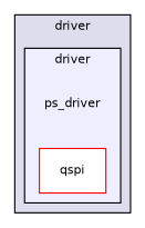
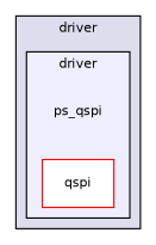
  digraph {
    compound=true
    rankdir=LR
    node [fontname=Helvetica fontsize=10]
-   n1 [label=ps_driver shape=plaintext]
+   n1 [label=ps_qspi shape=plaintext]
    n2 [color=red fillcolor=white label=qspi shape=box style=filled]
    subgraph cluster_1 {
      bgcolor="#ddddee"
      fontname=Helvetica
      fontsize=10
      label=driver
      pencolor=black
      subgraph cluster_2 {
        bgcolor="#eeeeff"
        fontname=Helvetica
        fontsize=10
        pencolor=black
        n1
        n2
      }
    }
  }
